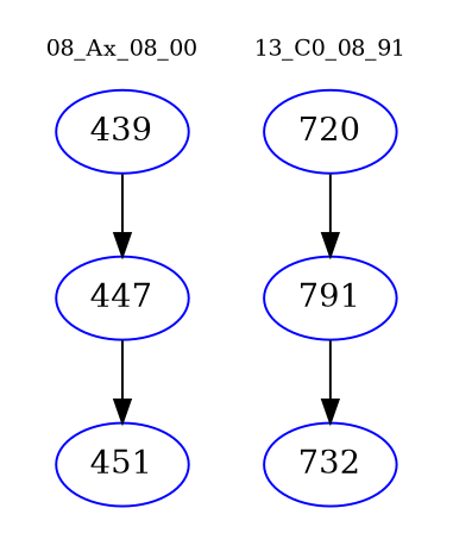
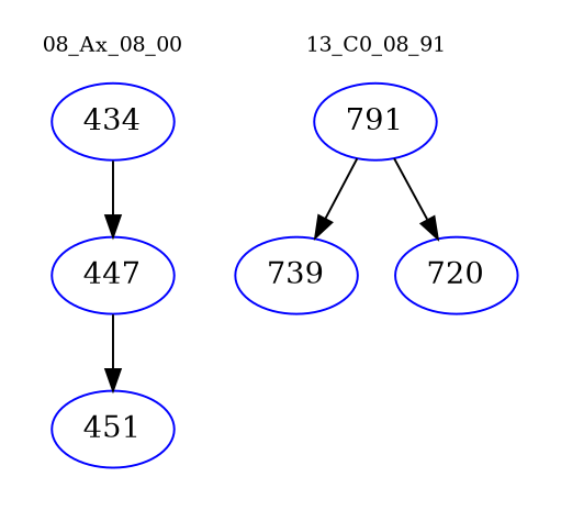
  digraph {
    node [color=blue]
    edge [color=black]
-   n1 [label=439]
+   n1 [label=434]
    n2 [label=447]
    n3 [label=451]
-   n4 [label=732]
+   n4 [label=739]
    n5 [label=791]
    n6 [label=720]
    subgraph cluster_1 {
      color=white
      fontsize=10
      label="08_Ax_08_00"
      n1
      n2
      n3
    }
    subgraph cluster_2 {
      color=white
      fontsize=10
      label="13_C0_08_91"
      n4
      n5
      n6
    }
    n1 -> n2
    n2 -> n3
    n5 -> n4
-   n6 -> n5
+   n5 -> n6
  }
